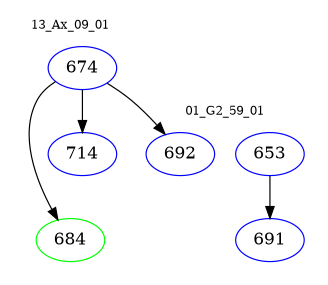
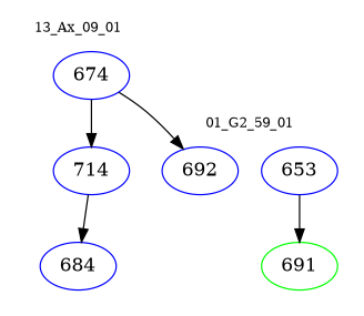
  digraph {
    node [color=blue]
    edge [color=black]
    n1 [label=674]
-   n2 [color=green label=684]
+   n2 [label=684]
    n3 [label=714]
    n4 [label=653]
    n5 [label=692]
-   n6 [label=691]
+   n6 [color=green label=691]
    subgraph cluster_1 {
      color=white
      fontsize=10
      label="13_Ax_09_01"
      n1
      n2
      n3
    }
    subgraph cluster_2 {
      color=white
      fontsize=10
      label="01_G2_59_01"
      n4
      n5
      n6
    }
-   n1 -> n2
+   n3 -> n2
    n1 -> n3
    n1 -> n5
    n4 -> n6
  }
